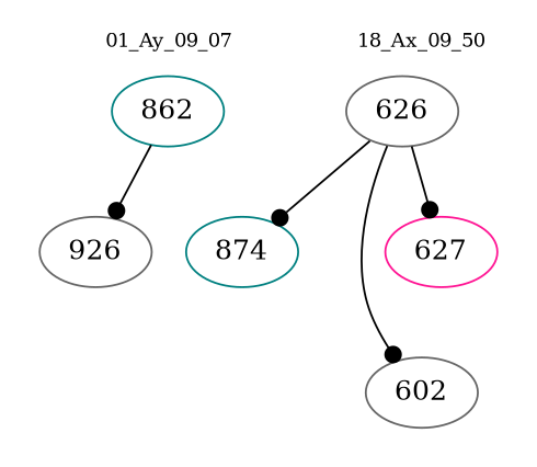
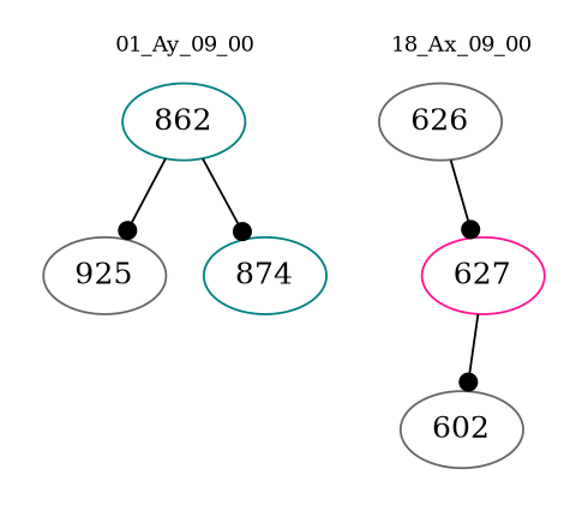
  digraph {
    node [color=gray40]
    edge [arrowhead=dot color=black]
    n1 [color=teal label=862]
-   n2 [label=926]
+   n2 [label=925]
    n3 [color=teal label=874]
    n4 [label=626]
    n5 [label=602]
    n6 [color=deeppink label=627]
    subgraph cluster_1 {
      color=white
      fontsize=10
-     label="01_Ay_09_07"
+     label="01_Ay_09_00"
      n1
      n2
      n3
    }
    subgraph cluster_2 {
      color=white
      fontsize=10
-     label="18_Ax_09_50"
+     label="18_Ax_09_00"
      n4
      n5
      n6
    }
    n1 -> n2
-   n4 -> n3
-   n4 -> n5
+   n1 -> n3
+   n6 -> n5
    n4 -> n6
  }
